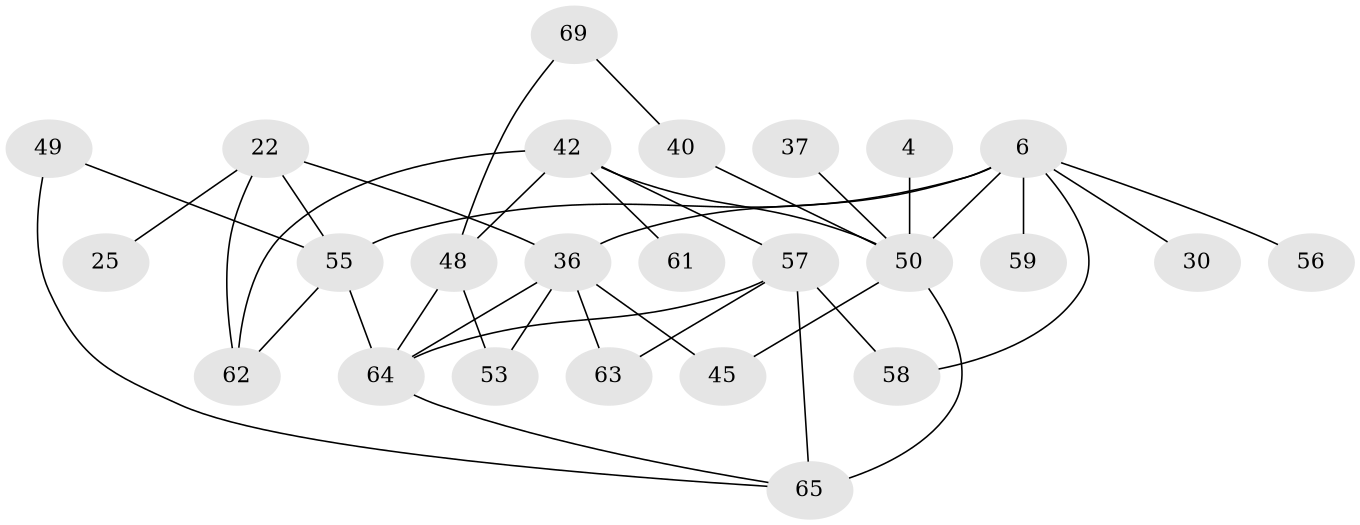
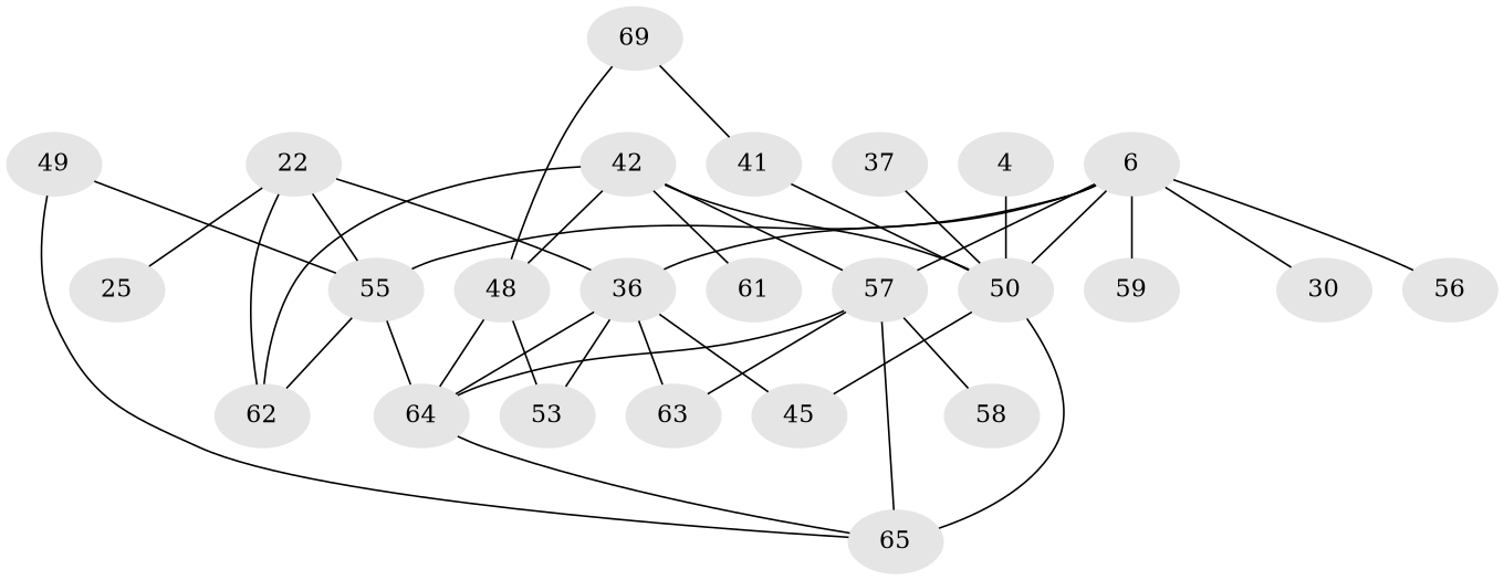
  graph {
    node [color=gray90 style=filled]
    50 [super="+7+2"]
    45
    65 [super="+11+41"]
    4
    6 [super="+3"]
    30
    36 [super="+35+24"]
    55 [super="+38+46"]
    56
    57 [super="+32+28+9"]
    59
    63 [super="+52"]
    53
    64 [super="+43+51"]
    62
    58
-   40 [super="+12"]
+   40 [super="+12" label=41]
    n18 [label=69]
    48 [super="+23"]
    22
    25
    37
    42 [super="+39"]
    61 [super="+60"]
    49 [super="+27"]
    50 -- 45 [weight=3]
    50 -- 65
    4 -- 50
    6 -- 50 [weight=2]
    6 -- 30
    6 -- 36 [weight=2]
    6 -- 55 [weight=2]
    6 -- 56
-   6 -- 58
+   6 -- 57
    6 -- 59 [weight=2]
    36 -- 45
    36 -- 63
    36 -- 53
    36 -- 64
    55 -- 64 [weight=2]
    55 -- 62
    57 -- 65 [weight=2]
    57 -- 63
    57 -- 64
    57 -- 58
    64 -- 65
    40 -- 50
    n18 -- 40
    n18 -- 48
    48 -- 53
    48 -- 64 [weight=2]
    22 -- 36
    22 -- 55 [weight=2]
    22 -- 62 [weight=2]
    22 -- 25
    37 -- 50
    42 -- 50
    42 -- 57 [weight=2]
    42 -- 62
    42 -- 48
    42 -- 61
    49 -- 65
    49 -- 55
  }
